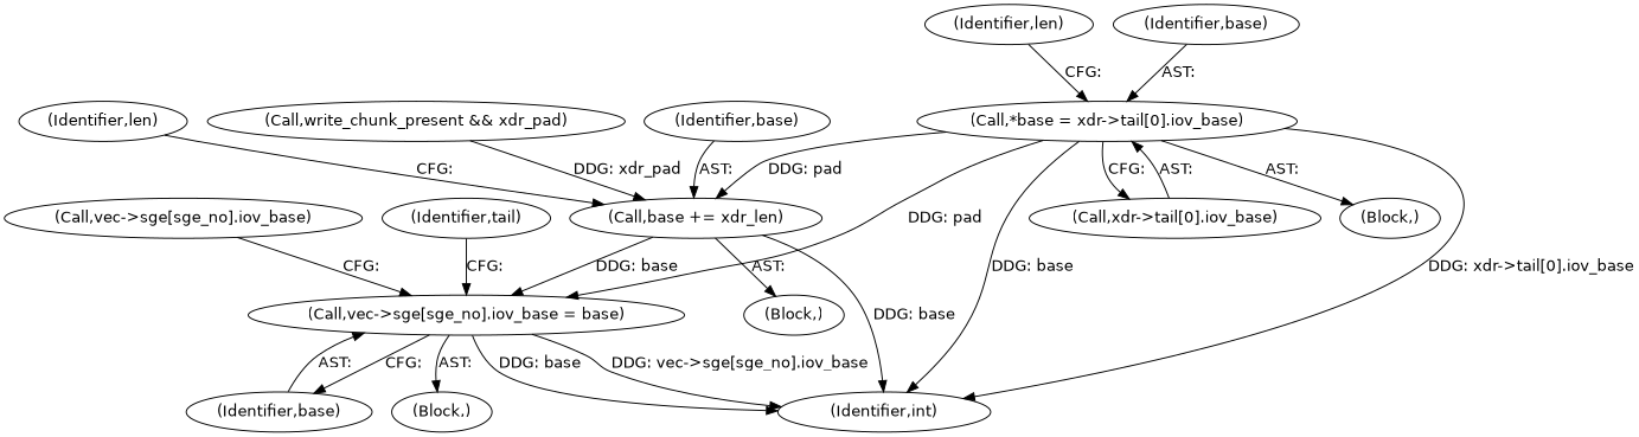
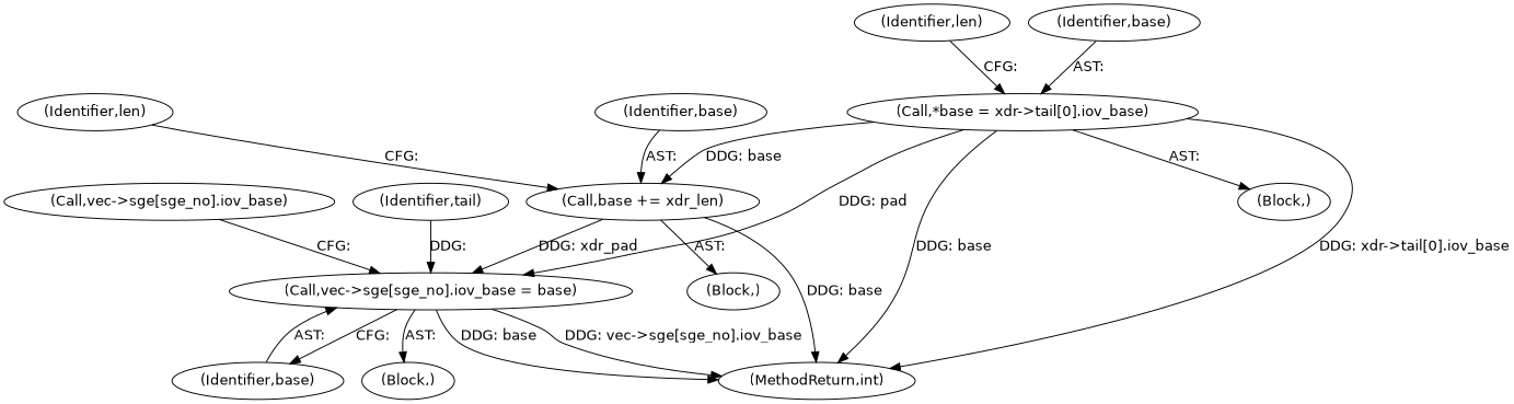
  digraph {
    fontname="DejaVu Sans"
    node [fontname="DejaVu Sans"]
    edge [fontname="DejaVu Sans"]
    n1 [label="(Call,*base = xdr->tail[0].iov_base)"]
    n2 [label="(Call,base += xdr_len)"]
    n3 [label="(Call,vec->sge[sge_no].iov_base = base)"]
-   n4 [label="(Identifier,int)"]
-   n5 [label="(Call,xdr->tail[0].iov_base)"]
+   n4 [label="(MethodReturn,int)"]
    n6 [label="(Block,)"]
    n7 [label="(Block,)"]
    n8 [label="(Identifier,base)"]
    n9 [label="(Block,)"]
    n10 [label="(Identifier,len)"]
    n11 [label="(Identifier,len)"]
    n12 [label="(Identifier,tail)"]
-   n13 [label="(Call,write_chunk_present && xdr_pad)"]
    n14 [label="(Identifier,base)"]
    n15 [label="(Call,vec->sge[sge_no].iov_base)"]
    n16 [label="(Identifier,base)"]
-   n1 -> n2 [label="DDG: pad"]
+   n1 -> n2 [label="DDG: base"]
    n1 -> n3 [label="DDG: pad"]
    n1 -> n4 [label="DDG: xdr->tail[0].iov_base"]
    n1 -> n4 [label="DDG: base"]
-   n1 -> n5 [label="CFG: "]
    n1 -> n6 [label="AST: "]
-   n2 -> n3 [label="DDG: base"]
+   n2 -> n3 [label="DDG: xdr_pad"]
    n2 -> n4 [label="DDG: base"]
    n2 -> n7 [label="AST: "]
    n3 -> n4 [label="DDG: vec->sge[sge_no].iov_base"]
    n3 -> n4 [label="DDG: base"]
    n3 -> n8 [label="CFG: "]
    n3 -> n9 [label="AST: "]
-   n5 -> n1 [label="AST: "]
    n8 -> n3 [label="AST: "]
    n10 -> n1 [label="CFG: "]
    n11 -> n2 [label="CFG: "]
-   n12 -> n3 [label="CFG: "]
-   n13 -> n2 [label="DDG: xdr_pad"]
+   n12 -> n3 [label="DDG: "]
    n14 -> n2 [label="AST: "]
    n15 -> n3 [label="CFG: "]
    n16 -> n1 [label="AST: "]
  }
